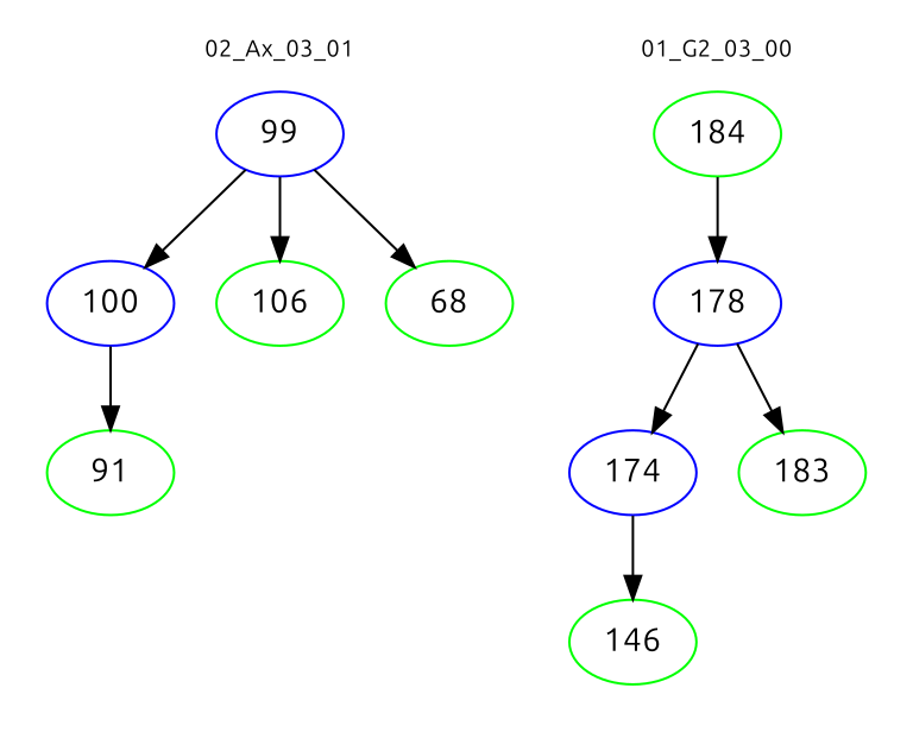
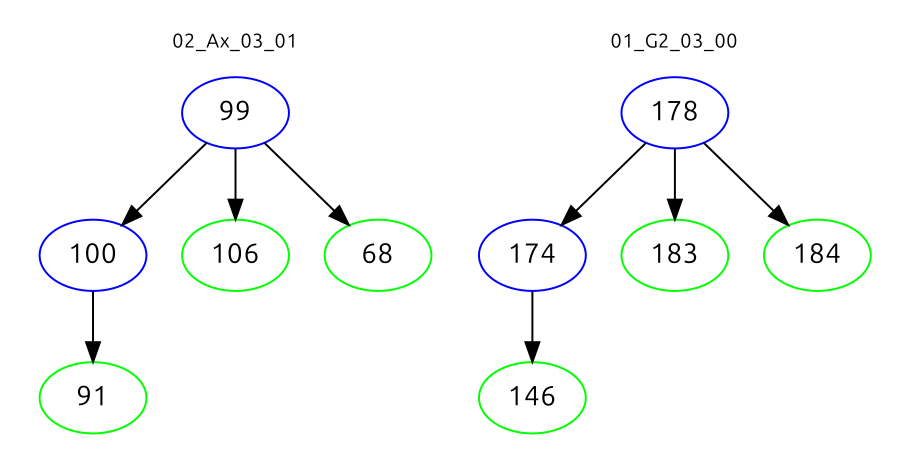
  digraph {
    fontname=Ubuntu
    node [color=green fontname=Ubuntu]
    edge [color=black fontname=Ubuntu]
    n1 [color=blue label=99]
    n2 [color=blue label=100]
    n3 [label=106]
    n4 [label=68]
    n5 [label=91]
    n6 [color=blue label=178]
    n7 [color=blue label=174]
    n8 [label=183]
    n9 [label=184]
    n10 [label=146]
    subgraph cluster_1 {
      color=white
      fontsize=10
      label="02_Ax_03_01"
      n1
      n2
      n3
      n4
      n5
    }
    subgraph cluster_2 {
      color=white
      fontsize=10
      label="01_G2_03_00"
      n6
      n7
      n8
      n9
      n10
    }
    n1 -> n2
    n1 -> n3
    n1 -> n4
    n2 -> n5
    n6 -> n7
    n6 -> n8
-   n9 -> n6
+   n6 -> n9
    n7 -> n10
  }
